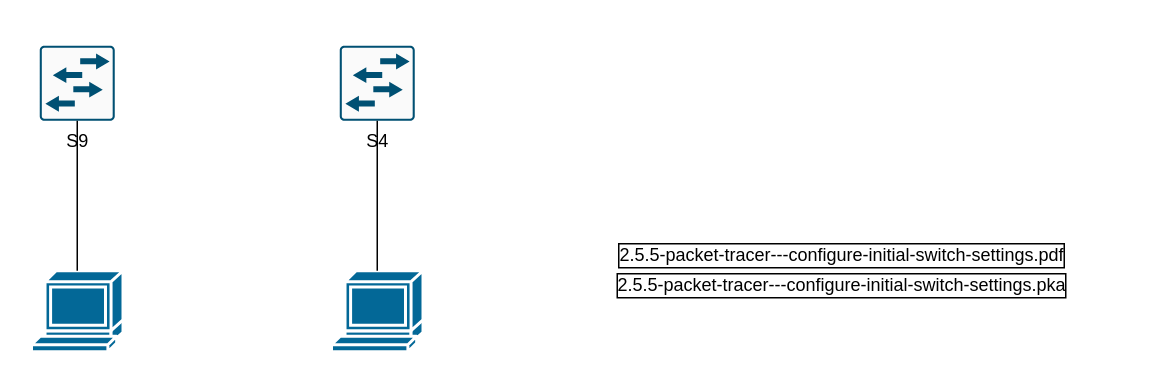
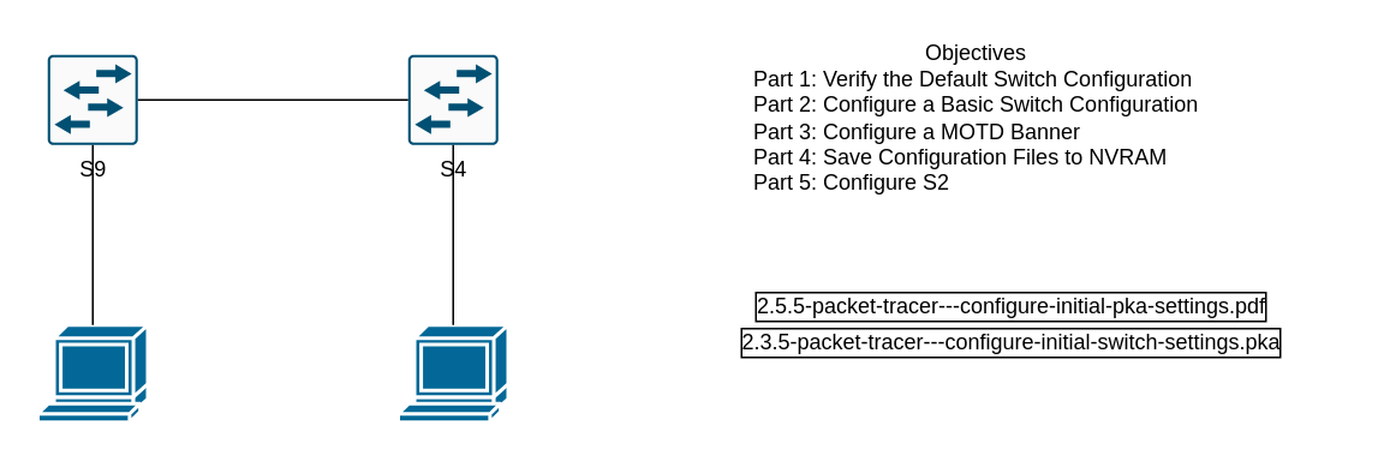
  <mxCell id="0" />
  <mxCell id="1" parent="0" />
  <mxCell id="2" value="S9" style="points=[[0.015,0.015,0],[0.985,0.015,0],[0.985,0.985,0],[0.015,0.985,0],[0.25,0,0],[0.5,0,0],[0.75,0,0],[1,0.25,0],[1,0.5,0],[1,0.75,0],[0.75,1,0],[0.5,1,0],[0.25,1,0],[0,0.75,0],[0,0.5,0],[0,0.25,0]];verticalLabelPosition=bottom;html=1;verticalAlign=top;aspect=fixed;align=center;pointerEvents=1;shape=mxgraph.cisco19.rect;prIcon=l2_switch;fillColor=#FAFAFA;strokeColor=#005073;" parent="1" vertex="1"><mxGeometry x="26" y="30" width="50" height="50" as="geometry" /></mxCell>
+ <mxCell id="3" value="&lt;div style=&quot;text-align: center&quot;&gt;&lt;span&gt;Objectives&lt;/span&gt;&lt;/div&gt;Part 1: Verify the Default Switch Configuration&lt;br&gt;Part 2: Configure a Basic Switch Configuration&lt;br&gt;Part 3: Configure a MOTD Banner&lt;br&gt;Part 4: Save Configuration Files to NVRAM&lt;br&gt;&lt;div&gt;&lt;span&gt;Part 5: Configure S2&lt;/span&gt;&lt;/div&gt;" style="text;html=1;strokeColor=none;fillColor=none;align=left;verticalAlign=middle;whiteSpace=wrap;rounded=0;" parent="1" vertex="1"><mxGeometry x="416" y="20" width="270" height="90" as="geometry" /></mxCell>
  <mxCell id="4" value="S4" style="points=[[0.015,0.015,0],[0.985,0.015,0],[0.985,0.985,0],[0.015,0.985,0],[0.25,0,0],[0.5,0,0],[0.75,0,0],[1,0.25,0],[1,0.5,0],[1,0.75,0],[0.75,1,0],[0.5,1,0],[0.25,1,0],[0,0.75,0],[0,0.5,0],[0,0.25,0]];verticalLabelPosition=bottom;html=1;verticalAlign=top;aspect=fixed;align=center;pointerEvents=1;shape=mxgraph.cisco19.rect;prIcon=l2_switch;fillColor=#FAFAFA;strokeColor=#005073;" parent="1" vertex="1"><mxGeometry x="226" y="30" width="50" height="50" as="geometry" /></mxCell>
  <mxCell id="5" value="" style="shape=mxgraph.cisco.computers_and_peripherals.terminal;html=1;pointerEvents=1;dashed=0;fillColor=#036897;strokeColor=#ffffff;strokeWidth=2;verticalLabelPosition=bottom;verticalAlign=top;align=center;outlineConnect=0;" parent="1" vertex="1"><mxGeometry x="20.5" y="180" width="61" height="54" as="geometry" /></mxCell>
  <mxCell id="6" value="" style="shape=mxgraph.cisco.computers_and_peripherals.terminal;html=1;pointerEvents=1;dashed=0;fillColor=#036897;strokeColor=#ffffff;strokeWidth=2;verticalLabelPosition=bottom;verticalAlign=top;align=center;outlineConnect=0;" parent="1" vertex="1"><mxGeometry x="220.5" y="180" width="61" height="54" as="geometry" /></mxCell>
  <mxCell id="7" value="" style="endArrow=none;html=1;entryX=0.5;entryY=1;entryDx=0;entryDy=0;entryPerimeter=0;" parent="1" source="5" target="2" edge="1"><mxGeometry width="50" height="50" relative="1" as="geometry"><mxPoint x="336" y="310" as="sourcePoint" /><mxPoint x="386" y="260" as="targetPoint" /></mxGeometry></mxCell>
  <mxCell id="8" value="" style="endArrow=none;html=1;entryX=0.5;entryY=1;entryDx=0;entryDy=0;entryPerimeter=0;" parent="1" source="6" target="4" edge="1"><mxGeometry width="50" height="50" relative="1" as="geometry"><mxPoint x="248.839" y="190" as="sourcePoint" /><mxPoint x="253.17" y="90" as="targetPoint" /></mxGeometry></mxCell>
- <mxCell id="10" value="2.5.5-packet-tracer---configure-initial-switch-settings.pdf" style="text;html=1;strokeColor=none;fillColor=none;align=center;verticalAlign=middle;whiteSpace=wrap;rounded=0;labelBorderColor=#000000;" parent="1" vertex="1"><mxGeometry x="396" y="160" width="330" height="20" as="geometry" /></mxCell>
- <mxCell id="11" value="2.5.5-packet-tracer---configure-initial-switch-settings.pka" style="text;html=1;strokeColor=none;fillColor=none;align=center;verticalAlign=middle;whiteSpace=wrap;rounded=0;labelBorderColor=#000000;" parent="1" vertex="1"><mxGeometry x="376" y="180" width="370" height="20" as="geometry" /></mxCell>
+ <mxCell id="9" value="" style="endArrow=none;html=1;entryX=0;entryY=0.5;entryDx=0;entryDy=0;entryPerimeter=0;exitX=1;exitY=0.5;exitDx=0;exitDy=0;exitPerimeter=0;" parent="1" source="2" target="4" edge="1"><mxGeometry width="50" height="50" relative="1" as="geometry"><mxPoint x="56.669" y="190" as="sourcePoint" /><mxPoint x="61" y="90" as="targetPoint" /></mxGeometry></mxCell>
+ <mxCell id="10" value="2.5.5-packet-tracer---configure-initial-pka-settings.pdf" style="text;html=1;strokeColor=none;fillColor=none;align=center;verticalAlign=middle;whiteSpace=wrap;rounded=0;labelBorderColor=#000000;" parent="1" vertex="1"><mxGeometry x="396" y="160" width="330" height="20" as="geometry" /></mxCell>
+ <mxCell id="11" value="2.3.5-packet-tracer---configure-initial-switch-settings.pka" style="text;html=1;strokeColor=none;fillColor=none;align=center;verticalAlign=middle;whiteSpace=wrap;rounded=0;labelBorderColor=#000000;" parent="1" vertex="1"><mxGeometry x="376" y="180" width="370" height="20" as="geometry" /></mxCell>
